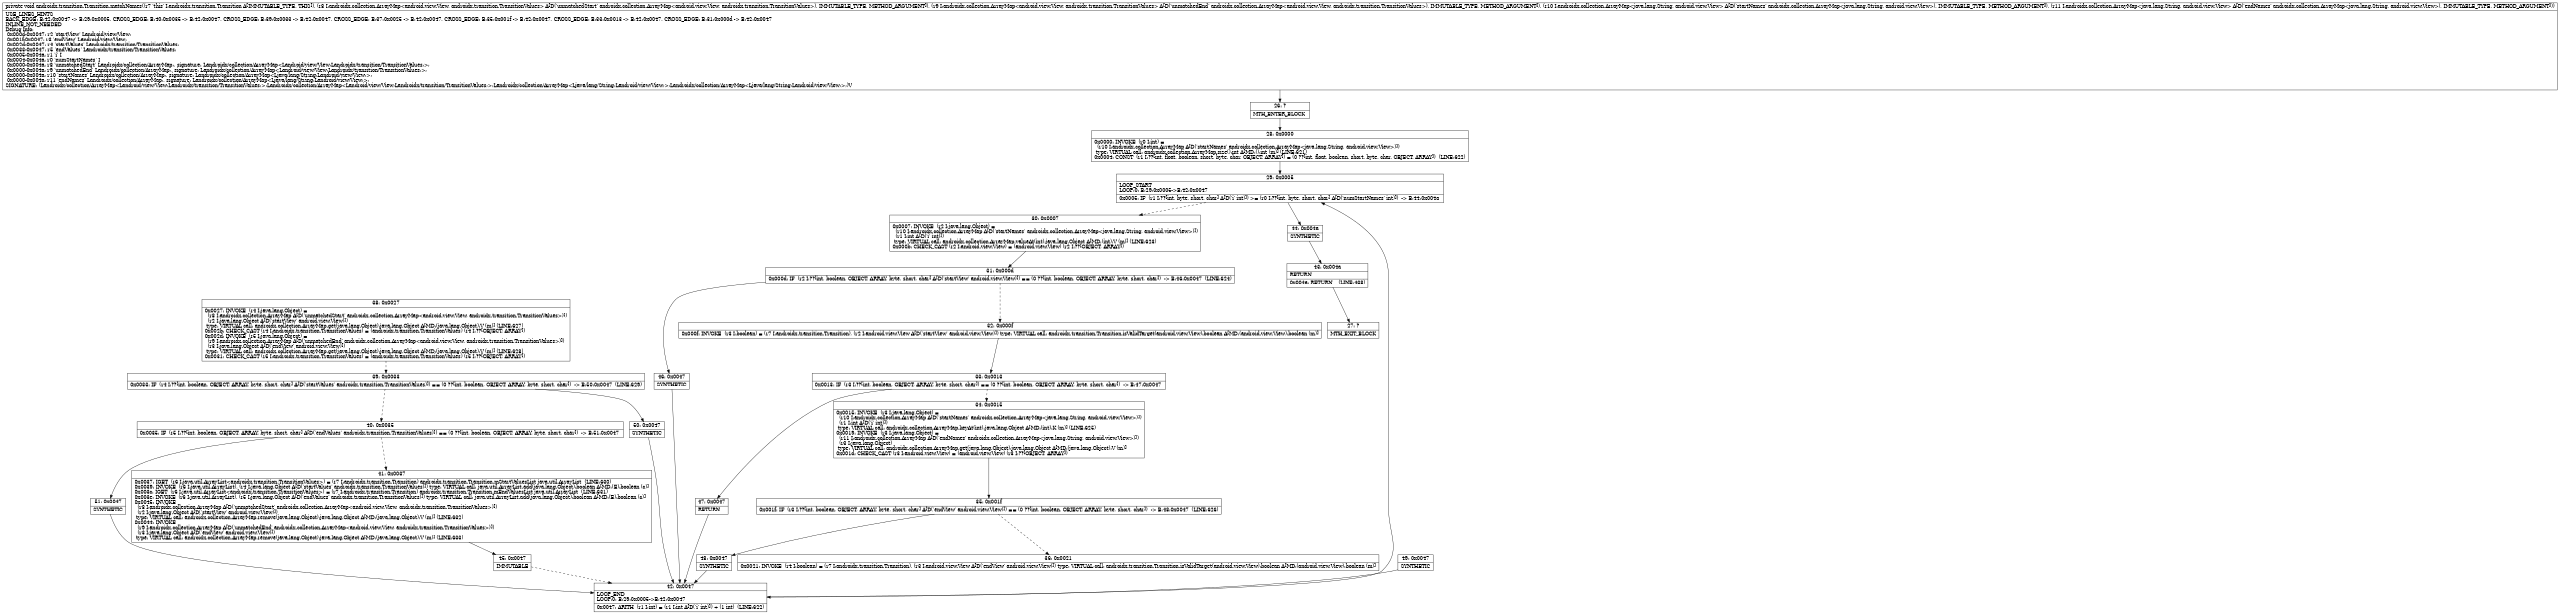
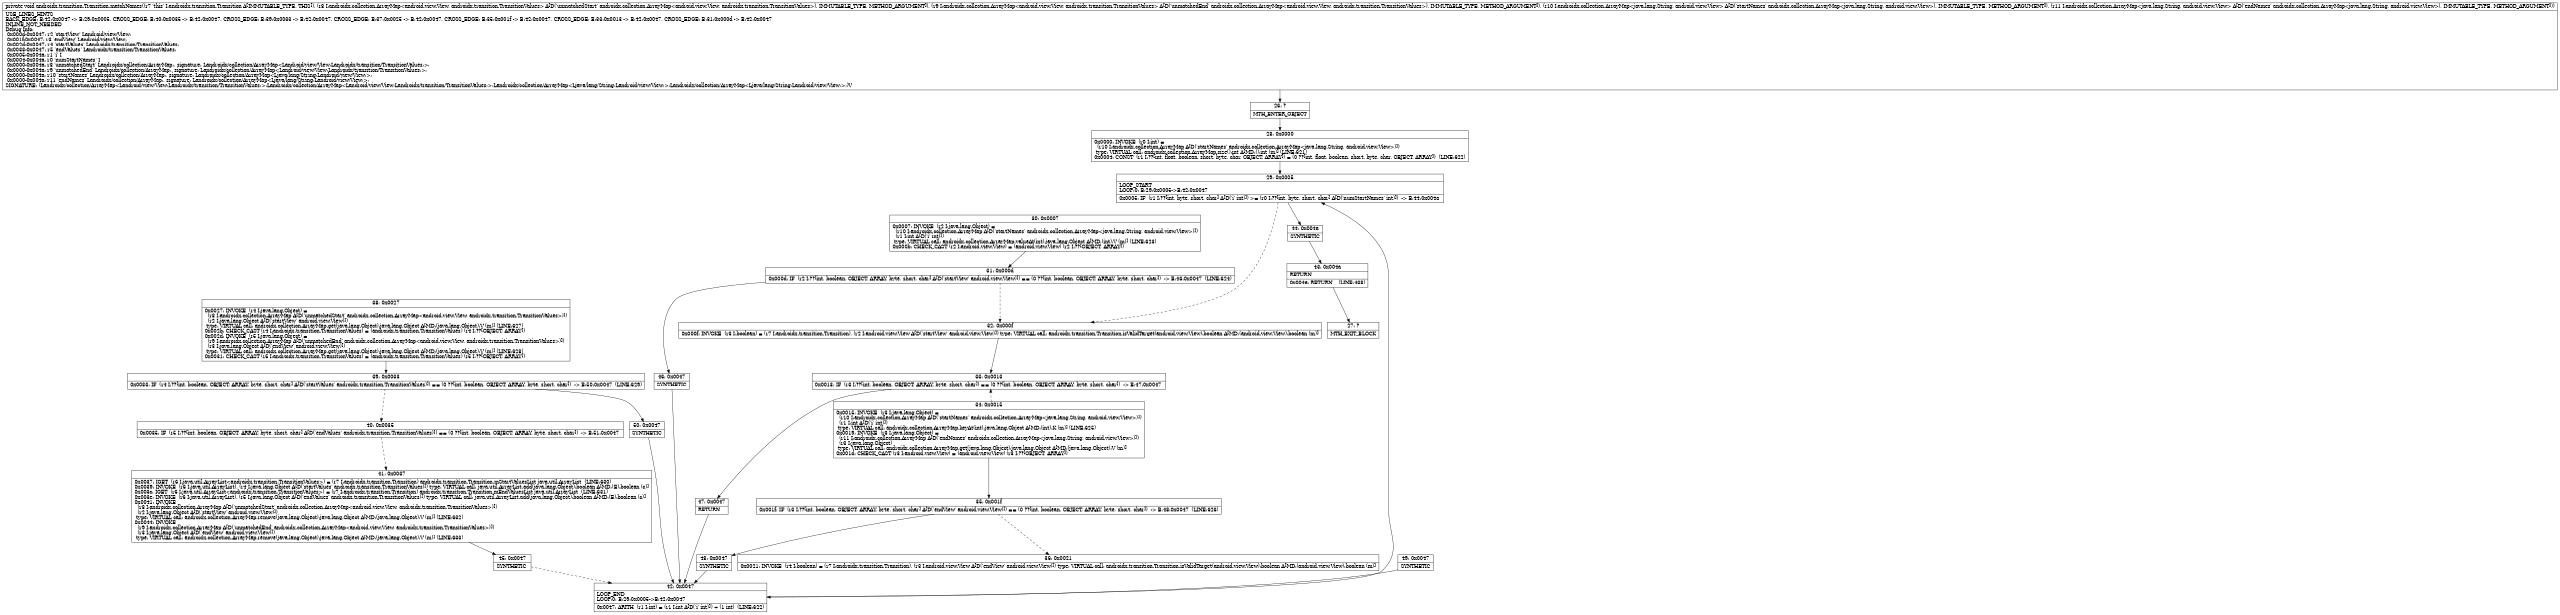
  digraph {
    node [shape=record]
-   n1 [label="{26\:\ ?|MTH_ENTER_BLOCK\l}"]
+   n1 [label="{26\:\ ?|MTH_ENTER_OBJECT\l}"]
    n2 [label="{28\:\ 0x0000|0x0000: INVOKE  (r0 I:int) = \l  (r10 I:androidx.collection.ArrayMap A[D('startNames' androidx.collection.ArrayMap\<java.lang.String, android.view.View\>)])\l type: VIRTUAL call: androidx.collection.ArrayMap.size():int A[MD:():int (m)] (LINE:621)\l0x0004: CONST  (r1 I:??[int, float, boolean, short, byte, char, OBJECT, ARRAY]) = (0 ??[int, float, boolean, short, byte, char, OBJECT, ARRAY])  (LINE:622)\l}"]
    n3 [label="{29\:\ 0x0005|LOOP_START\lLOOP:0: B:29:0x0005\-\>B:42:0x0047\l|0x0005: IF  (r1 I:??[int, byte, short, char] A[D('i' int)]) \>= (r0 I:??[int, byte, short, char] A[D('numStartNames' int)])  \-\> B:44:0x004a \l}"]
    n4 [label="{30\:\ 0x0007|0x0007: INVOKE  (r2 I:java.lang.Object) = \l  (r10 I:androidx.collection.ArrayMap A[D('startNames' androidx.collection.ArrayMap\<java.lang.String, android.view.View\>)])\l  (r1 I:int A[D('i' int)])\l type: VIRTUAL call: androidx.collection.ArrayMap.valueAt(int):java.lang.Object A[MD:(int):V (m)] (LINE:623)\l0x000b: CHECK_CAST (r2 I:android.view.View) = (android.view.View) (r2 I:??[OBJECT, ARRAY]) \l}"]
    n5 [label="{44\:\ 0x004a|SYNTHETIC\l}"]
    n6 [label="{31\:\ 0x000d|0x000d: IF  (r2 I:??[int, boolean, OBJECT, ARRAY, byte, short, char] A[D('startView' android.view.View)]) == (0 ??[int, boolean, OBJECT, ARRAY, byte, short, char])  \-\> B:46:0x0047  (LINE:624)\l}"]
    n7 [label="{43\:\ 0x004a|RETURN\l|0x004a: RETURN    (LINE:438)\l}"]
    n8 [label="{32\:\ 0x000f|0x000f: INVOKE  (r3 I:boolean) = (r7 I:androidx.transition.Transition), (r2 I:android.view.View A[D('startView' android.view.View)]) type: VIRTUAL call: androidx.transition.Transition.isValidTarget(android.view.View):boolean A[MD:(android.view.View):boolean (m)]\l}"]
    n9 [label="{46\:\ 0x0047|SYNTHETIC\l}"]
    n10 [label="{33\:\ 0x0013|0x0013: IF  (r3 I:??[int, boolean, OBJECT, ARRAY, byte, short, char]) == (0 ??[int, boolean, OBJECT, ARRAY, byte, short, char])  \-\> B:47:0x0047 \l}"]
    n11 [label="{42\:\ 0x0047|LOOP_END\lLOOP:0: B:29:0x0005\-\>B:42:0x0047\l|0x0047: ARITH  (r1 I:int) = (r1 I:int A[D('i' int)]) + (1 int)  (LINE:622)\l}"]
    n12 [label="{34\:\ 0x0015|0x0015: INVOKE  (r3 I:java.lang.Object) = \l  (r10 I:androidx.collection.ArrayMap A[D('startNames' androidx.collection.ArrayMap\<java.lang.String, android.view.View\>)])\l  (r1 I:int A[D('i' int)])\l type: VIRTUAL call: androidx.collection.ArrayMap.keyAt(int):java.lang.Object A[MD:(int):K (m)] (LINE:625)\l0x0019: INVOKE  (r3 I:java.lang.Object) = \l  (r11 I:androidx.collection.ArrayMap A[D('endNames' androidx.collection.ArrayMap\<java.lang.String, android.view.View\>)])\l  (r3 I:java.lang.Object)\l type: VIRTUAL call: androidx.collection.ArrayMap.get(java.lang.Object):java.lang.Object A[MD:(java.lang.Object):V (m)]\l0x001d: CHECK_CAST (r3 I:android.view.View) = (android.view.View) (r3 I:??[OBJECT, ARRAY]) \l}"]
    n13 [label="{47\:\ 0x0047|RETURN\l}"]
    n14 [label="{35\:\ 0x001f|0x001f: IF  (r3 I:??[int, boolean, OBJECT, ARRAY, byte, short, char] A[D('endView' android.view.View)]) == (0 ??[int, boolean, OBJECT, ARRAY, byte, short, char])  \-\> B:48:0x0047  (LINE:626)\l}"]
    n15 [label="{36\:\ 0x0021|0x0021: INVOKE  (r4 I:boolean) = (r7 I:androidx.transition.Transition), (r3 I:android.view.View A[D('endView' android.view.View)]) type: VIRTUAL call: androidx.transition.Transition.isValidTarget(android.view.View):boolean A[MD:(android.view.View):boolean (m)]\l}"]
    n16 [label="{48\:\ 0x0047|SYNTHETIC\l}"]
    n17 [label="{38\:\ 0x0027|0x0027: INVOKE  (r4 I:java.lang.Object) = \l  (r8 I:androidx.collection.ArrayMap A[D('unmatchedStart' androidx.collection.ArrayMap\<android.view.View, androidx.transition.TransitionValues\>)])\l  (r2 I:java.lang.Object A[D('startView' android.view.View)])\l type: VIRTUAL call: androidx.collection.ArrayMap.get(java.lang.Object):java.lang.Object A[MD:(java.lang.Object):V (m)] (LINE:627)\l0x002b: CHECK_CAST (r4 I:androidx.transition.TransitionValues) = (androidx.transition.TransitionValues) (r4 I:??[OBJECT, ARRAY]) \l0x002d: INVOKE  (r5 I:java.lang.Object) = \l  (r9 I:androidx.collection.ArrayMap A[D('unmatchedEnd' androidx.collection.ArrayMap\<android.view.View, androidx.transition.TransitionValues\>)])\l  (r3 I:java.lang.Object A[D('endView' android.view.View)])\l type: VIRTUAL call: androidx.collection.ArrayMap.get(java.lang.Object):java.lang.Object A[MD:(java.lang.Object):V (m)] (LINE:628)\l0x0031: CHECK_CAST (r5 I:androidx.transition.TransitionValues) = (androidx.transition.TransitionValues) (r5 I:??[OBJECT, ARRAY]) \l}"]
    n18 [label="{39\:\ 0x0033|0x0033: IF  (r4 I:??[int, boolean, OBJECT, ARRAY, byte, short, char] A[D('startValues' androidx.transition.TransitionValues)]) == (0 ??[int, boolean, OBJECT, ARRAY, byte, short, char])  \-\> B:50:0x0047  (LINE:629)\l}"]
    n19 [label="{49\:\ 0x0047|SYNTHETIC\l}"]
    n20 [label="{40\:\ 0x0035|0x0035: IF  (r5 I:??[int, boolean, OBJECT, ARRAY, byte, short, char] A[D('endValues' androidx.transition.TransitionValues)]) == (0 ??[int, boolean, OBJECT, ARRAY, byte, short, char])  \-\> B:51:0x0047 \l}"]
    n21 [label="{50\:\ 0x0047|SYNTHETIC\l}"]
-   n22 [label="{41\:\ 0x0037|0x0037: IGET  (r6 I:java.util.ArrayList\<androidx.transition.TransitionValues\>) = (r7 I:androidx.transition.Transition) androidx.transition.Transition.mStartValuesList java.util.ArrayList  (LINE:630)\l0x0039: INVOKE  (r6 I:java.util.ArrayList), (r4 I:java.lang.Object A[D('startValues' androidx.transition.TransitionValues)]) type: VIRTUAL call: java.util.ArrayList.add(java.lang.Object):boolean A[MD:(E):boolean (c)]\l0x003c: IGET  (r6 I:java.util.ArrayList\<androidx.transition.TransitionValues\>) = (r7 I:androidx.transition.Transition) androidx.transition.Transition.mEndValuesList java.util.ArrayList  (LINE:631)\l0x003e: INVOKE  (r6 I:java.util.ArrayList), (r5 I:java.lang.Object A[D('endValues' androidx.transition.TransitionValues)]) type: VIRTUAL call: java.util.ArrayList.add(java.lang.Object):boolean A[MD:(E):boolean (c)]\l0x0045: INVOKE  \l  (r8 I:androidx.collection.ArrayMap A[D('unmatchedStart' androidx.collection.ArrayMap\<android.view.View, androidx.transition.TransitionValues\>)])\l  (r2 I:java.lang.Object A[D('startView' android.view.View)])\l type: VIRTUAL call: androidx.collection.ArrayMap.remove(java.lang.Object):java.lang.Object A[MD:(java.lang.Object):V (m)] (LINE:632)\l0x0044: INVOKE  \l  (r9 I:androidx.collection.ArrayMap A[D('unmatchedEnd' androidx.collection.ArrayMap\<android.view.View, androidx.transition.TransitionValues\>)])\l  (r3 I:java.lang.Object A[D('endView' android.view.View)])\l type: VIRTUAL call: androidx.collection.ArrayMap.remove(java.lang.Object):java.lang.Object A[MD:(java.lang.Object):V (m)] (LINE:633)\l}"]
-   n23 [label="{51\:\ 0x0047|SYNTHETIC\l}"]
-   n24 [label="{45\:\ 0x0047|IMMUTABLE\l}"]
+   n22 [label="{41\:\ 0x0037|0x0037: IGET  (r6 I:java.util.ArrayList\<androidx.transition.TransitionValues\>) = (r7 I:androidx.transition.Transition) androidx.transition.Transition.mStartValuesList java.util.ArrayList  (LINE:630)\l0x0039: INVOKE  (r6 I:java.util.ArrayList), (r4 I:java.lang.Object A[D('startValues' androidx.transition.TransitionValues)]) type: VIRTUAL call: java.util.ArrayList.add(java.lang.Object):boolean A[MD:(E):boolean (c)]\l0x003c: IGET  (r6 I:java.util.ArrayList\<androidx.transition.TransitionValues\>) = (r7 I:androidx.transition.Transition) androidx.transition.Transition.mEndValuesList java.util.ArrayList  (LINE:631)\l0x003e: INVOKE  (r6 I:java.util.ArrayList), (r5 I:java.lang.Object A[D('endValues' androidx.transition.TransitionValues)]) type: VIRTUAL call: java.util.ArrayList.add(java.lang.Object):boolean A[MD:(E):boolean (c)]\l0x0041: INVOKE  \l  (r8 I:androidx.collection.ArrayMap A[D('unmatchedStart' androidx.collection.ArrayMap\<android.view.View, androidx.transition.TransitionValues\>)])\l  (r2 I:java.lang.Object A[D('startView' android.view.View)])\l type: VIRTUAL call: androidx.collection.ArrayMap.remove(java.lang.Object):java.lang.Object A[MD:(java.lang.Object):V (m)] (LINE:632)\l0x0044: INVOKE  \l  (r9 I:androidx.collection.ArrayMap A[D('unmatchedEnd' androidx.collection.ArrayMap\<android.view.View, androidx.transition.TransitionValues\>)])\l  (r3 I:java.lang.Object A[D('endView' android.view.View)])\l type: VIRTUAL call: androidx.collection.ArrayMap.remove(java.lang.Object):java.lang.Object A[MD:(java.lang.Object):V (m)] (LINE:633)\l}"]
+   n24 [label="{45\:\ 0x0047|SYNTHETIC\l}"]
    n25 [label="{27\:\ ?|MTH_EXIT_BLOCK\l}"]
    n26 [label="{private void androidx.transition.Transition.matchNames((r7 'this' I:androidx.transition.Transition A[IMMUTABLE_TYPE, THIS]), (r8 I:androidx.collection.ArrayMap\<android.view.View, androidx.transition.TransitionValues\> A[D('unmatchedStart' androidx.collection.ArrayMap\<android.view.View, androidx.transition.TransitionValues\>), IMMUTABLE_TYPE, METHOD_ARGUMENT]), (r9 I:androidx.collection.ArrayMap\<android.view.View, androidx.transition.TransitionValues\> A[D('unmatchedEnd' androidx.collection.ArrayMap\<android.view.View, androidx.transition.TransitionValues\>), IMMUTABLE_TYPE, METHOD_ARGUMENT]), (r10 I:androidx.collection.ArrayMap\<java.lang.String, android.view.View\> A[D('startNames' androidx.collection.ArrayMap\<java.lang.String, android.view.View\>), IMMUTABLE_TYPE, METHOD_ARGUMENT]), (r11 I:androidx.collection.ArrayMap\<java.lang.String, android.view.View\> A[D('endNames' androidx.collection.ArrayMap\<java.lang.String, android.view.View\>), IMMUTABLE_TYPE, METHOD_ARGUMENT]))  | USE_LINES_HINTS\lBACK_EDGE: B:42:0x0047 \-\> B:29:0x0005, CROSS_EDGE: B:40:0x0035 \-\> B:42:0x0047, CROSS_EDGE: B:39:0x0033 \-\> B:42:0x0047, CROSS_EDGE: B:37:0x0025 \-\> B:42:0x0047, CROSS_EDGE: B:35:0x001f \-\> B:42:0x0047, CROSS_EDGE: B:33:0x0013 \-\> B:42:0x0047, CROSS_EDGE: B:31:0x000d \-\> B:42:0x0047\lINLINE_NOT_NEEDED\lDebug Info:\l  0x000d\-0x0047: r2 'startView' Landroid\/view\/View;\l  0x001f\-0x0047: r3 'endView' Landroid\/view\/View;\l  0x002d\-0x0047: r4 'startValues' Landroidx\/transition\/TransitionValues;\l  0x0033\-0x0047: r5 'endValues' Landroidx\/transition\/TransitionValues;\l  0x0005\-0x004a: r1 'i' I\l  0x0004\-0x004a: r0 'numStartNames' I\l  0x0000\-0x004a: r8 'unmatchedStart' Landroidx\/collection\/ArrayMap;, signature: Landroidx\/collection\/ArrayMap\<Landroid\/view\/View;Landroidx\/transition\/TransitionValues;\>;\l  0x0000\-0x004a: r9 'unmatchedEnd' Landroidx\/collection\/ArrayMap;, signature: Landroidx\/collection\/ArrayMap\<Landroid\/view\/View;Landroidx\/transition\/TransitionValues;\>;\l  0x0000\-0x004a: r10 'startNames' Landroidx\/collection\/ArrayMap;, signature: Landroidx\/collection\/ArrayMap\<Ljava\/lang\/String;Landroid\/view\/View;\>;\l  0x0000\-0x004a: r11 'endNames' Landroidx\/collection\/ArrayMap;, signature: Landroidx\/collection\/ArrayMap\<Ljava\/lang\/String;Landroid\/view\/View;\>;\lSIGNATURE: (Landroidx\/collection\/ArrayMap\<Landroid\/view\/View;Landroidx\/transition\/TransitionValues;\>;Landroidx\/collection\/ArrayMap\<Landroid\/view\/View;Landroidx\/transition\/TransitionValues;\>;Landroidx\/collection\/ArrayMap\<Ljava\/lang\/String;Landroid\/view\/View;\>;Landroidx\/collection\/ArrayMap\<Ljava\/lang\/String;Landroid\/view\/View;\>;)V\l}"]
    n1 -> n2
    n2 -> n3
-   n3 -> n4 [style=dashed]
+   n3 -> n8 [style=dashed]
    n3 -> n5
    n4 -> n6
    n5 -> n7
    n6 -> n8 [style=dashed]
    n6 -> n9
    n7 -> n25
    n8 -> n10
    n9 -> n11
-   n10 -> n12 [style=dashed]
+   n12 -> n10 [style=dashed]
    n10 -> n13
    n11 -> n3
    n12 -> n14
    n13 -> n11
    n14 -> n15 [style=dashed]
    n14 -> n16
    n16 -> n11
-   n17 -> n18 [style=dashed]
+   n17 -> n18
    n18 -> n20 [style=dashed]
    n18 -> n21
    n19 -> n11
    n20 -> n22 [style=dashed]
-   n20 -> n23
    n21 -> n11
    n22 -> n24
-   n23 -> n11
    n24 -> n11 [style=dashed]
    n26 -> n1
  }
